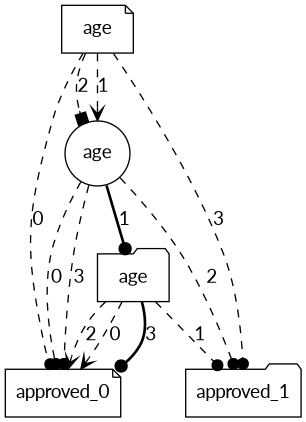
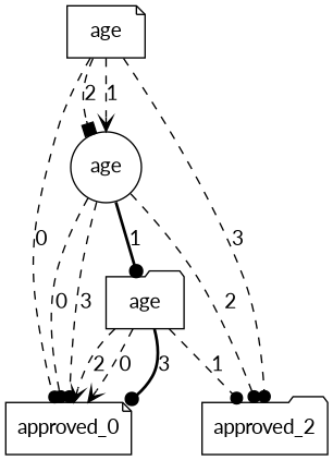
  digraph {
    fontname=Lato
    node [shape=note fontname=Lato]
    edge [style=dashed arrowhead=dot fontname=Lato]
    n1 [label=approved_0]
-   n2 [label=approved_1 shape=folder]
+   n2 [label=approved_2 shape=folder]
    n3 [label=age shape=folder]
    n4 [label=age shape=circle]
    n5 [label=age]
    n3 -> n1 [label=3 style=bold]
    n3 -> n1 [label=2 arrowhead=vee]
    n3 -> n1 [label=0 arrowhead=vee]
    n3 -> n2 [label=1]
    n4 -> n1 [label=3]
    n4 -> n1 [label=0]
    n4 -> n2 [label=2]
    n4 -> n3 [label=1 style=bold]
    n5 -> n1 [label=0]
    n5 -> n2 [label=3]
    n5 -> n4 [label=2 arrowhead=box]
    n5 -> n4 [label=1 arrowhead=vee]
  }
